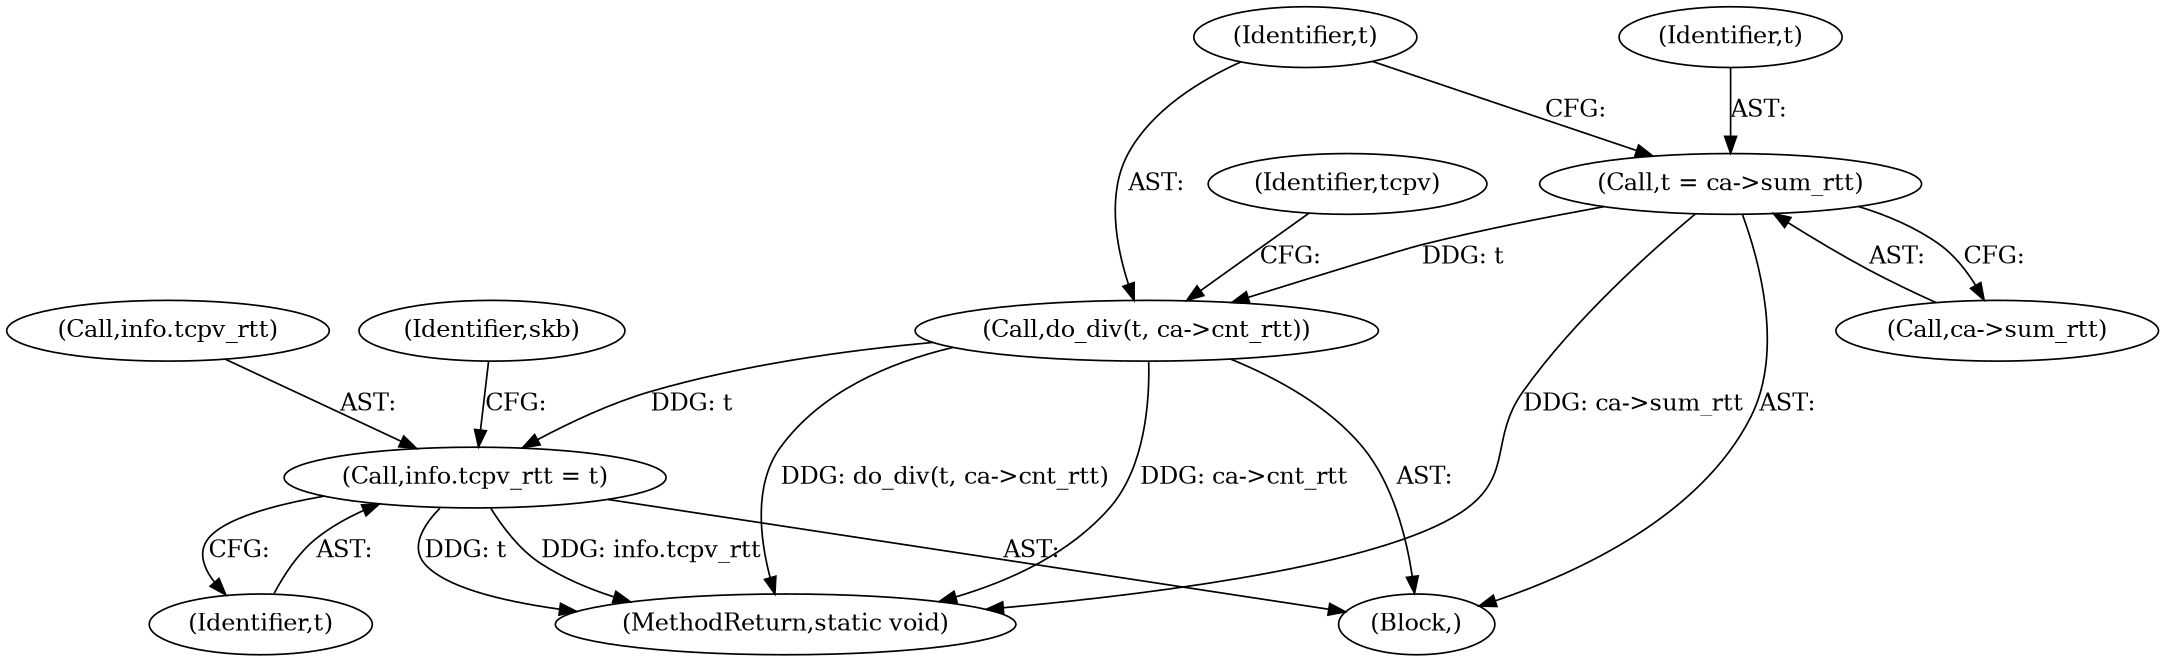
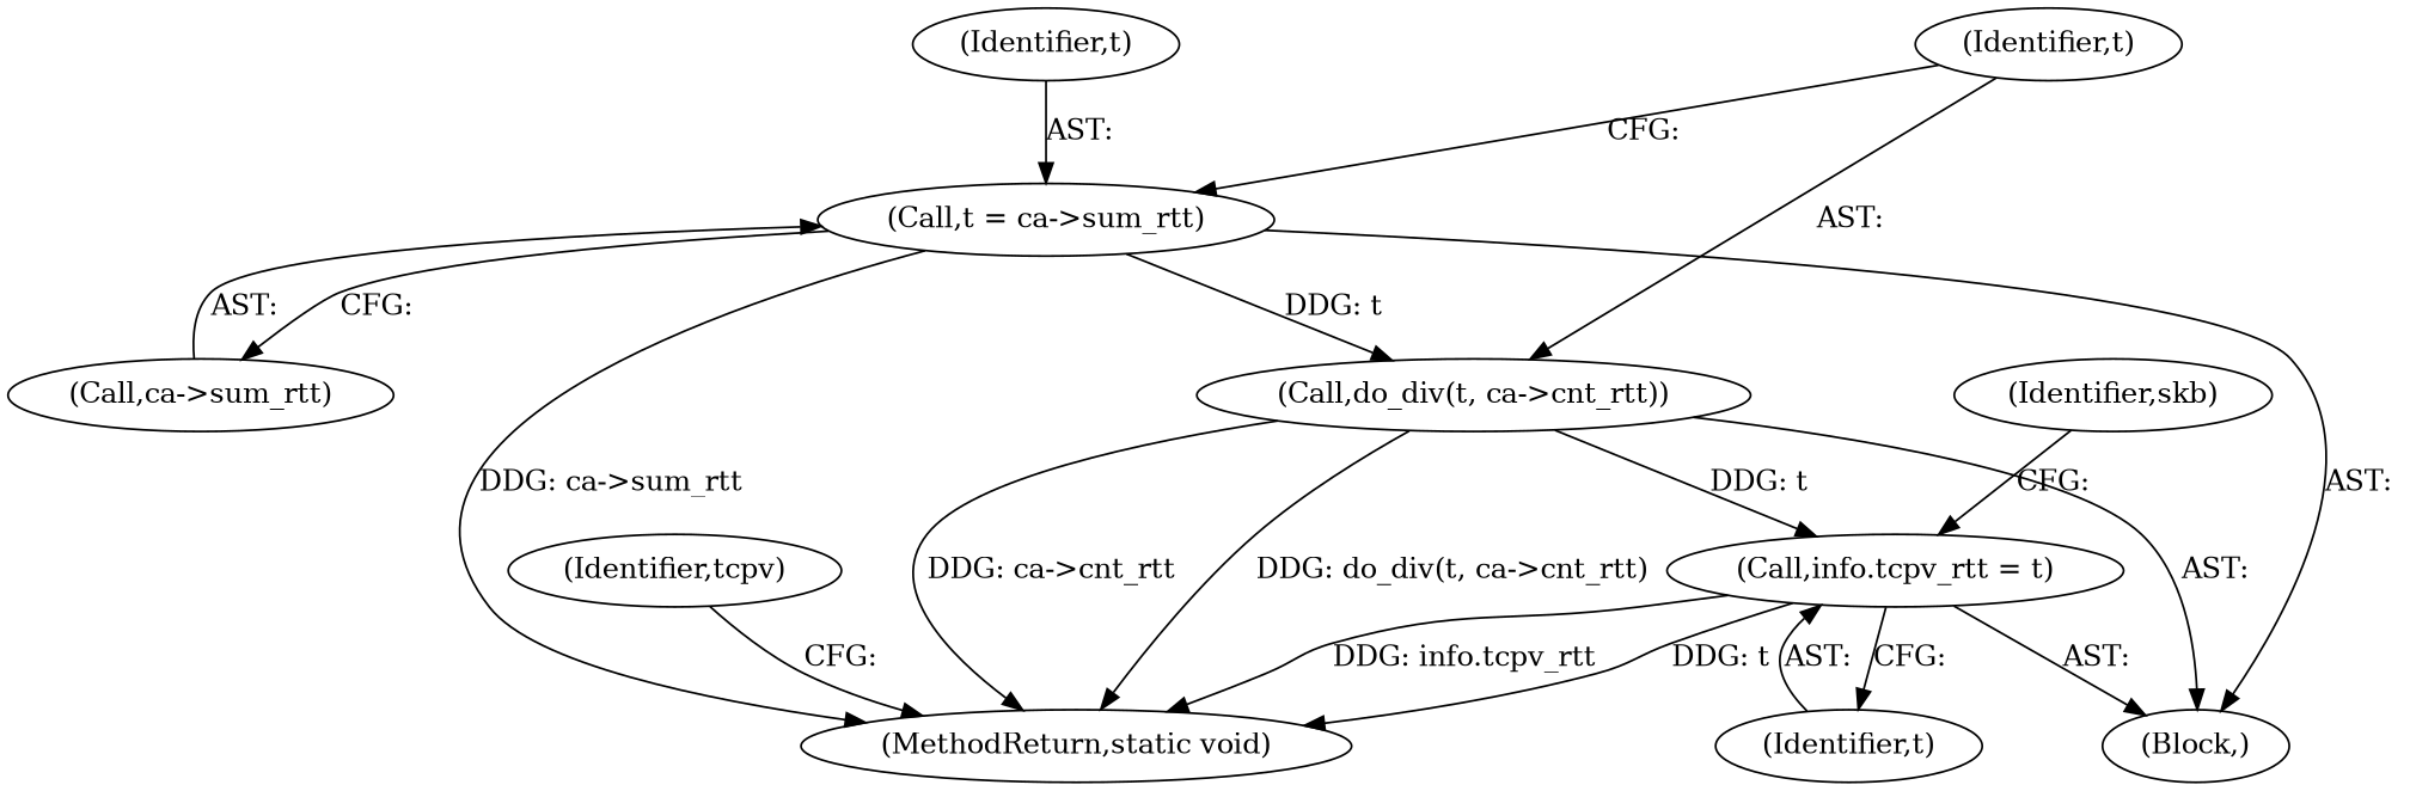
  digraph {
    n1 [label="(Call,t = ca->sum_rtt)"]
    n2 [label="(Call,do_div(t, ca->cnt_rtt))"]
    n3 [label="(Call,ca->sum_rtt)"]
    n4 [label="(MethodReturn,static void)"]
    n5 [label="(Block,)"]
    n6 [label="(Call,info.tcpv_rtt = t)"]
    n7 [label="(Identifier,t)"]
    n8 [label="(Identifier,t)"]
-   n9 [label="(Call,info.tcpv_rtt)"]
    n10 [label="(Identifier,skb)"]
    n11 [label="(Identifier,tcpv)"]
    n12 [label="(Identifier,t)"]
    n1 -> n2 [label="DDG: t"]
    n1 -> n3 [label="CFG: "]
    n1 -> n4 [label="DDG: ca->sum_rtt"]
    n1 -> n5 [label="AST: "]
    n2 -> n4 [label="DDG: do_div(t, ca->cnt_rtt)"]
    n2 -> n4 [label="DDG: ca->cnt_rtt"]
    n2 -> n5 [label="AST: "]
    n2 -> n6 [label="DDG: t"]
    n3 -> n1 [label="AST: "]
    n6 -> n4 [label="DDG: info.tcpv_rtt"]
    n6 -> n4 [label="DDG: t"]
    n6 -> n5 [label="AST: "]
    n6 -> n7 [label="CFG: "]
    n7 -> n6 [label="AST: "]
    n8 -> n1 [label="CFG: "]
    n8 -> n2 [label="AST: "]
-   n9 -> n6 [label="AST: "]
    n10 -> n6 [label="CFG: "]
-   n11 -> n2 [label="CFG: "]
+   n11 -> n4 [label="CFG: "]
    n12 -> n1 [label="AST: "]
  }
